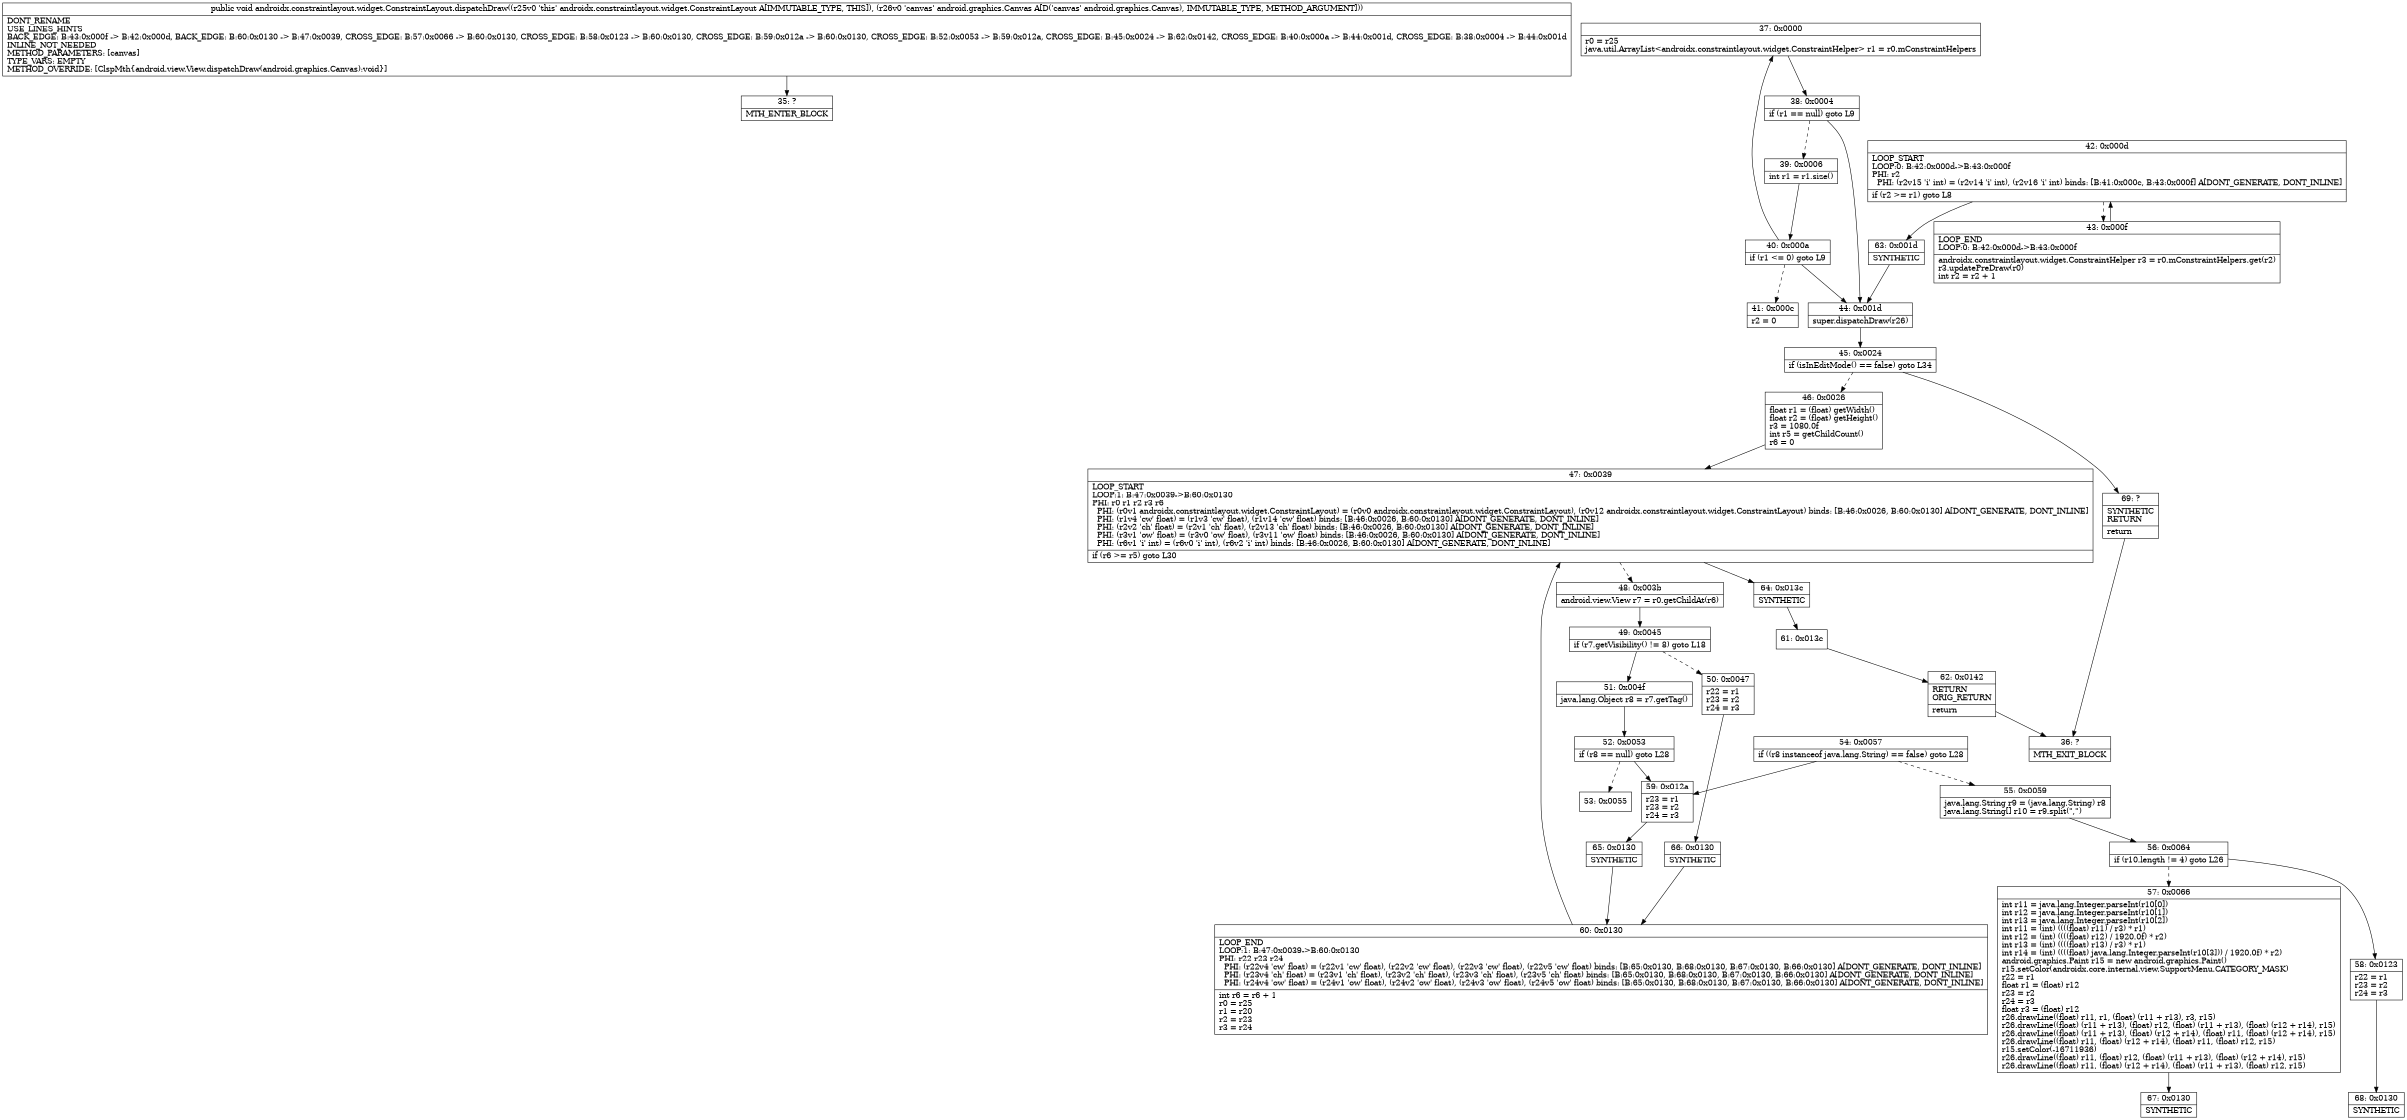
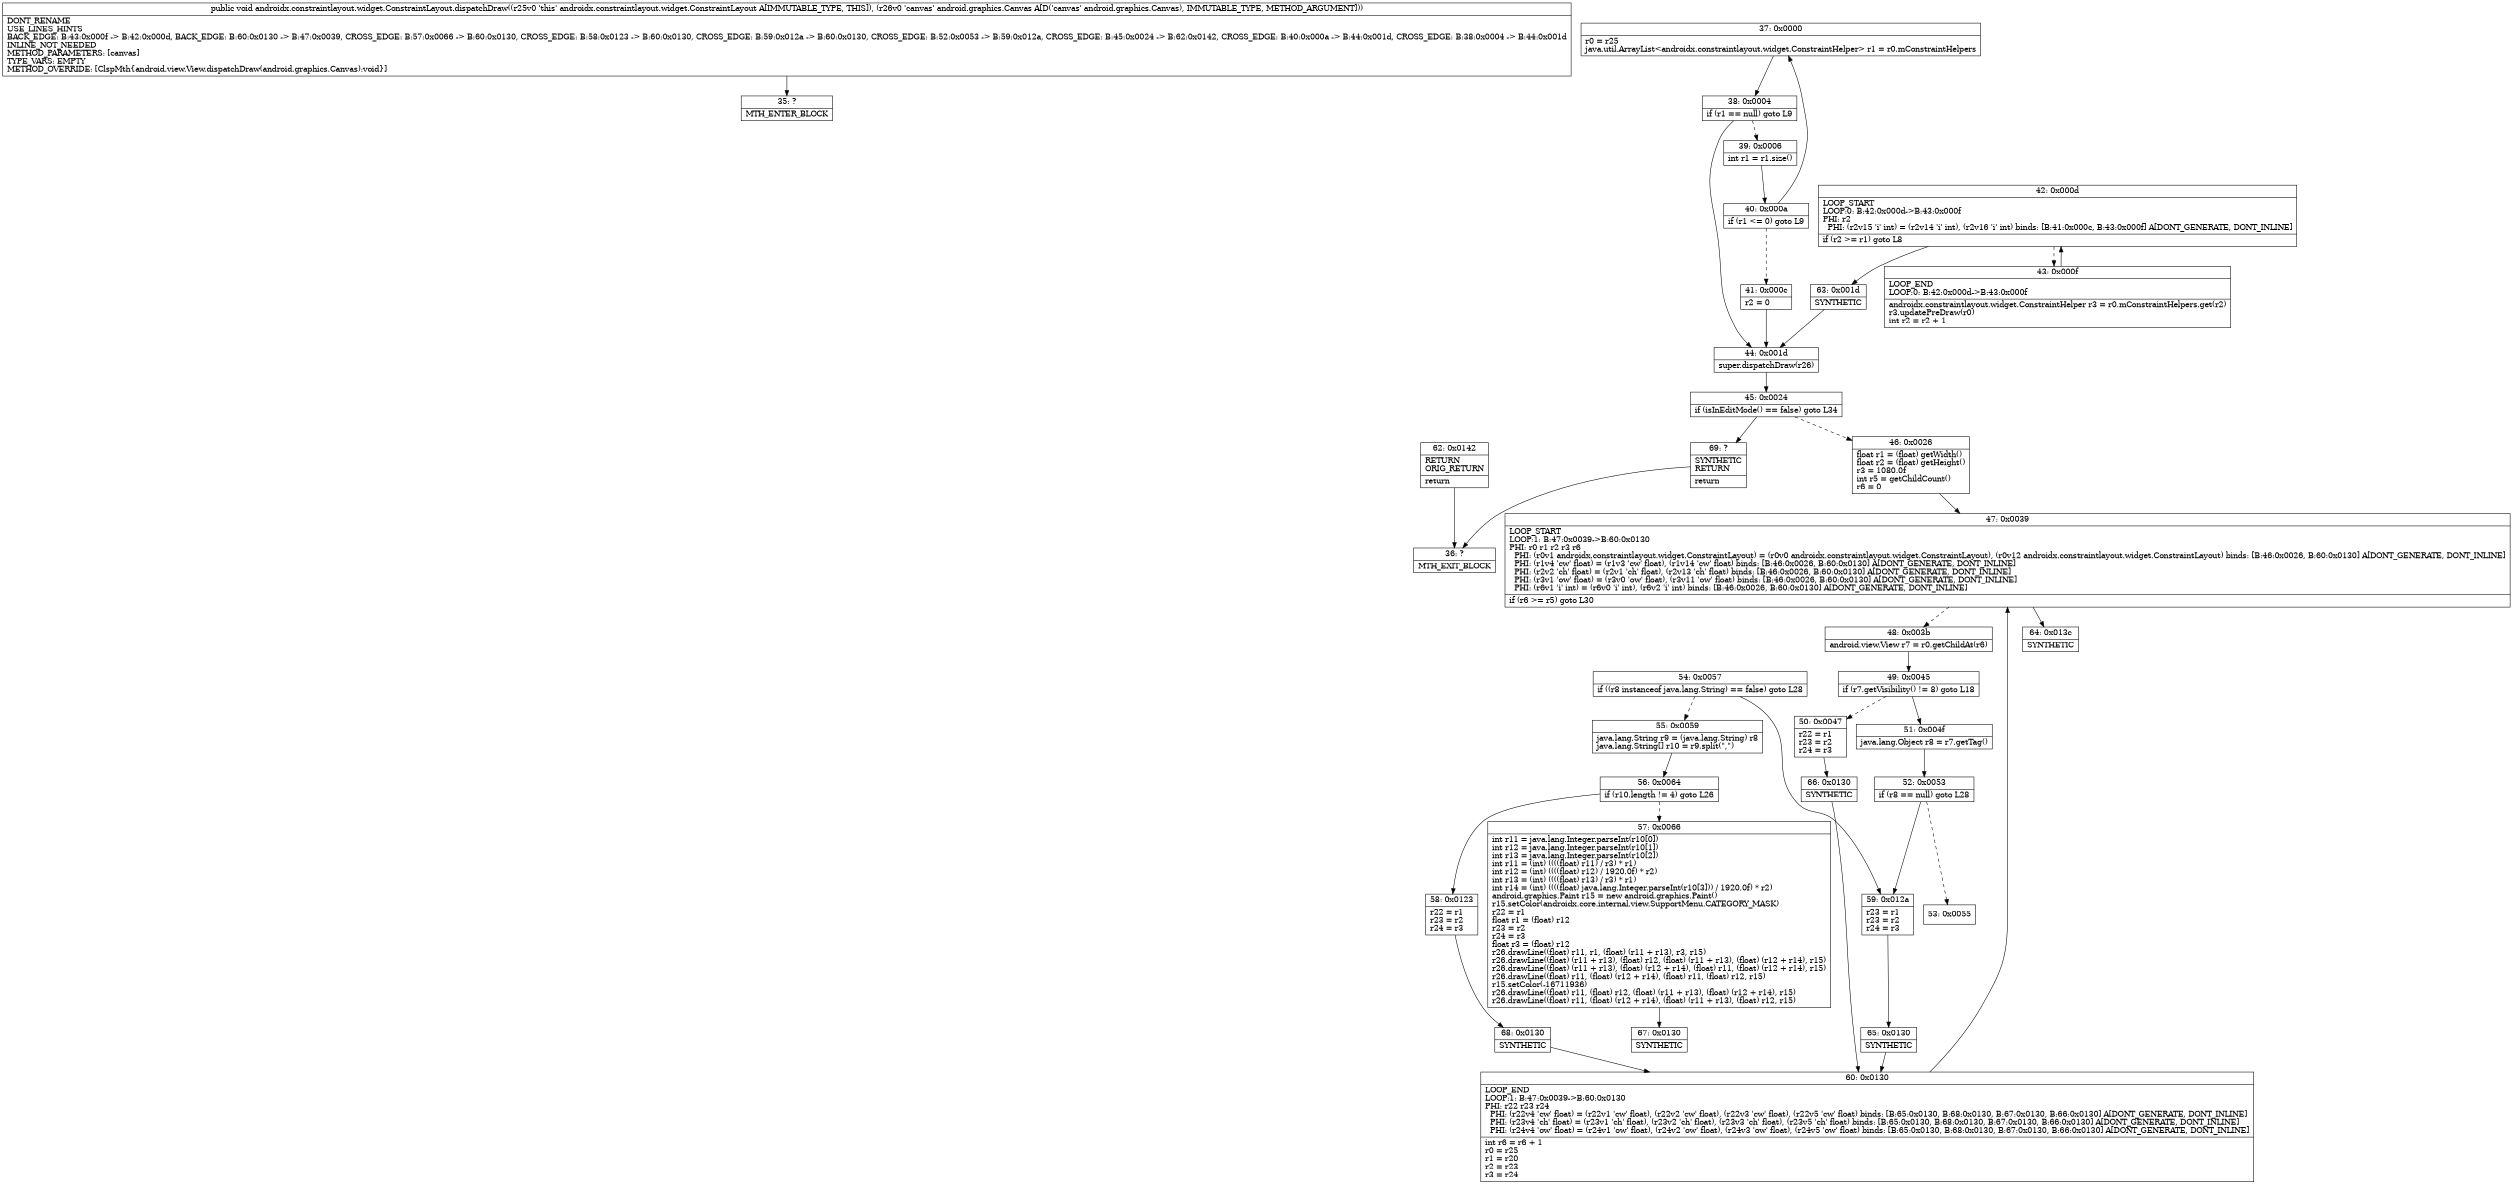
  digraph {
    node [shape=record]
    n1 [label="{35\:\ ?|MTH_ENTER_BLOCK\l}"]
    n2 [label="{37\:\ 0x0000|r0 = r25\ljava.util.ArrayList\<androidx.constraintlayout.widget.ConstraintHelper\> r1 = r0.mConstraintHelpers\l}"]
    n3 [label="{38\:\ 0x0004|if (r1 == null) goto L9\l}"]
    n4 [label="{39\:\ 0x0006|int r1 = r1.size()\l}"]
    n5 [label="{44\:\ 0x001d|super.dispatchDraw(r26)\l}"]
    n6 [label="{40\:\ 0x000a|if (r1 \<= 0) goto L9\l}"]
    n7 [label="{45\:\ 0x0024|if (isInEditMode() == false) goto L34\l}"]
    n8 [label="{41\:\ 0x000c|r2 = 0\l}"]
    n9 [label="{42\:\ 0x000d|LOOP_START\lLOOP:0: B:42:0x000d\-\>B:43:0x000f\lPHI: r2 \l  PHI: (r2v15 'i' int) = (r2v14 'i' int), (r2v16 'i' int) binds: [B:41:0x000c, B:43:0x000f] A[DONT_GENERATE, DONT_INLINE]\l|if (r2 \>= r1) goto L8\l}"]
    n10 [label="{43\:\ 0x000f|LOOP_END\lLOOP:0: B:42:0x000d\-\>B:43:0x000f\l|androidx.constraintlayout.widget.ConstraintHelper r3 = r0.mConstraintHelpers.get(r2)\lr3.updatePreDraw(r0)\lint r2 = r2 + 1\l}"]
    n11 [label="{63\:\ 0x001d|SYNTHETIC\l}"]
    n12 [label="{46\:\ 0x0026|float r1 = (float) getWidth()\lfloat r2 = (float) getHeight()\lr3 = 1080.0f\lint r5 = getChildCount()\lr6 = 0\l}"]
    n13 [label="{69\:\ ?|SYNTHETIC\lRETURN\l|return\l}"]
    n14 [label="{47\:\ 0x0039|LOOP_START\lLOOP:1: B:47:0x0039\-\>B:60:0x0130\lPHI: r0 r1 r2 r3 r6 \l  PHI: (r0v1 androidx.constraintlayout.widget.ConstraintLayout) = (r0v0 androidx.constraintlayout.widget.ConstraintLayout), (r0v12 androidx.constraintlayout.widget.ConstraintLayout) binds: [B:46:0x0026, B:60:0x0130] A[DONT_GENERATE, DONT_INLINE]\l  PHI: (r1v4 'cw' float) = (r1v3 'cw' float), (r1v14 'cw' float) binds: [B:46:0x0026, B:60:0x0130] A[DONT_GENERATE, DONT_INLINE]\l  PHI: (r2v2 'ch' float) = (r2v1 'ch' float), (r2v13 'ch' float) binds: [B:46:0x0026, B:60:0x0130] A[DONT_GENERATE, DONT_INLINE]\l  PHI: (r3v1 'ow' float) = (r3v0 'ow' float), (r3v11 'ow' float) binds: [B:46:0x0026, B:60:0x0130] A[DONT_GENERATE, DONT_INLINE]\l  PHI: (r6v1 'i' int) = (r6v0 'i' int), (r6v2 'i' int) binds: [B:46:0x0026, B:60:0x0130] A[DONT_GENERATE, DONT_INLINE]\l|if (r6 \>= r5) goto L30\l}"]
    n15 [label="{36\:\ ?|MTH_EXIT_BLOCK\l}"]
    n16 [label="{48\:\ 0x003b|android.view.View r7 = r0.getChildAt(r6)\l}"]
    n17 [label="{64\:\ 0x013c|SYNTHETIC\l}"]
    n18 [label="{49\:\ 0x0045|if (r7.getVisibility() != 8) goto L18\l}"]
-   n19 [label="{61\:\ 0x013c}"]
    n20 [label="{50\:\ 0x0047|r22 = r1\lr23 = r2\lr24 = r3\l}"]
    n21 [label="{51\:\ 0x004f|java.lang.Object r8 = r7.getTag()\l}"]
    n22 [label="{66\:\ 0x0130|SYNTHETIC\l}"]
    n23 [label="{52\:\ 0x0053|if (r8 == null) goto L28\l}"]
    n24 [label="{60\:\ 0x0130|LOOP_END\lLOOP:1: B:47:0x0039\-\>B:60:0x0130\lPHI: r22 r23 r24 \l  PHI: (r22v4 'cw' float) = (r22v1 'cw' float), (r22v2 'cw' float), (r22v3 'cw' float), (r22v5 'cw' float) binds: [B:65:0x0130, B:68:0x0130, B:67:0x0130, B:66:0x0130] A[DONT_GENERATE, DONT_INLINE]\l  PHI: (r23v4 'ch' float) = (r23v1 'ch' float), (r23v2 'ch' float), (r23v3 'ch' float), (r23v5 'ch' float) binds: [B:65:0x0130, B:68:0x0130, B:67:0x0130, B:66:0x0130] A[DONT_GENERATE, DONT_INLINE]\l  PHI: (r24v4 'ow' float) = (r24v1 'ow' float), (r24v2 'ow' float), (r24v3 'ow' float), (r24v5 'ow' float) binds: [B:65:0x0130, B:68:0x0130, B:67:0x0130, B:66:0x0130] A[DONT_GENERATE, DONT_INLINE]\l|int r6 = r6 + 1\lr0 = r25\lr1 = r20\lr2 = r23\lr3 = r24\l}"]
    n25 [label="{53\:\ 0x0055}"]
    n26 [label="{59\:\ 0x012a|r23 = r1\lr23 = r2\lr24 = r3\l}"]
    n27 [label="{65\:\ 0x0130|SYNTHETIC\l}"]
    n28 [label="{54\:\ 0x0057|if ((r8 instanceof java.lang.String) == false) goto L28\l}"]
    n29 [label="{55\:\ 0x0059|java.lang.String r9 = (java.lang.String) r8\ljava.lang.String[] r10 = r9.split(\",\")\l}"]
    n30 [label="{56\:\ 0x0064|if (r10.length != 4) goto L26\l}"]
    n31 [label="{57\:\ 0x0066|int r11 = java.lang.Integer.parseInt(r10[0])\lint r12 = java.lang.Integer.parseInt(r10[1])\lint r13 = java.lang.Integer.parseInt(r10[2])\lint r11 = (int) ((((float) r11) \/ r3) * r1)\lint r12 = (int) ((((float) r12) \/ 1920.0f) * r2)\lint r13 = (int) ((((float) r13) \/ r3) * r1)\lint r14 = (int) ((((float) java.lang.Integer.parseInt(r10[3])) \/ 1920.0f) * r2)\landroid.graphics.Paint r15 = new android.graphics.Paint()\lr15.setColor(androidx.core.internal.view.SupportMenu.CATEGORY_MASK)\lr22 = r1\lfloat r1 = (float) r12\lr23 = r2\lr24 = r3\lfloat r3 = (float) r12\lr26.drawLine((float) r11, r1, (float) (r11 + r13), r3, r15)\lr26.drawLine((float) (r11 + r13), (float) r12, (float) (r11 + r13), (float) (r12 + r14), r15)\lr26.drawLine((float) (r11 + r13), (float) (r12 + r14), (float) r11, (float) (r12 + r14), r15)\lr26.drawLine((float) r11, (float) (r12 + r14), (float) r11, (float) r12, r15)\lr15.setColor(\-16711936)\lr26.drawLine((float) r11, (float) r12, (float) (r11 + r13), (float) (r12 + r14), r15)\lr26.drawLine((float) r11, (float) (r12 + r14), (float) (r11 + r13), (float) r12, r15)\l}"]
    n32 [label="{58\:\ 0x0123|r22 = r1\lr23 = r2\lr24 = r3\l}"]
    n33 [label="{67\:\ 0x0130|SYNTHETIC\l}"]
    n34 [label="{68\:\ 0x0130|SYNTHETIC\l}"]
    n35 [label="{62\:\ 0x0142|RETURN\lORIG_RETURN\l|return\l}"]
    n36 [label="{public void androidx.constraintlayout.widget.ConstraintLayout.dispatchDraw((r25v0 'this' androidx.constraintlayout.widget.ConstraintLayout A[IMMUTABLE_TYPE, THIS]), (r26v0 'canvas' android.graphics.Canvas A[D('canvas' android.graphics.Canvas), IMMUTABLE_TYPE, METHOD_ARGUMENT]))  | DONT_RENAME\lUSE_LINES_HINTS\lBACK_EDGE: B:43:0x000f \-\> B:42:0x000d, BACK_EDGE: B:60:0x0130 \-\> B:47:0x0039, CROSS_EDGE: B:57:0x0066 \-\> B:60:0x0130, CROSS_EDGE: B:58:0x0123 \-\> B:60:0x0130, CROSS_EDGE: B:59:0x012a \-\> B:60:0x0130, CROSS_EDGE: B:52:0x0053 \-\> B:59:0x012a, CROSS_EDGE: B:45:0x0024 \-\> B:62:0x0142, CROSS_EDGE: B:40:0x000a \-\> B:44:0x001d, CROSS_EDGE: B:38:0x0004 \-\> B:44:0x001d\lINLINE_NOT_NEEDED\lMETHOD_PARAMETERS: [canvas]\lTYPE_VARS: EMPTY\lMETHOD_OVERRIDE: [ClspMth\{android.view.View.dispatchDraw(android.graphics.Canvas):void\}]\l}"]
    n2 -> n3
    n3 -> n4 [style=dashed]
    n3 -> n5
    n4 -> n6
    n5 -> n7
    n6 -> n2
-   n6 -> n5
+   n8 -> n5
    n6 -> n8 [style=dashed]
    n7 -> n12 [style=dashed]
    n7 -> n13
    n9 -> n10 [style=dashed]
    n9 -> n11
    n10 -> n9
    n11 -> n5
    n12 -> n14
    n13 -> n15
    n14 -> n16 [style=dashed]
    n14 -> n17
    n16 -> n18
-   n17 -> n19
    n18 -> n20 [style=dashed]
    n18 -> n21
-   n19 -> n35
    n20 -> n22
    n21 -> n23
    n22 -> n24
    n23 -> n25 [style=dashed]
    n23 -> n26
    n24 -> n14
    n26 -> n27
    n27 -> n24
    n28 -> n26
    n28 -> n29 [style=dashed]
    n29 -> n30
    n30 -> n31 [style=dashed]
    n30 -> n32
    n31 -> n33
    n32 -> n34
+   n34 -> n24
    n35 -> n15
    n36 -> n1
  }
